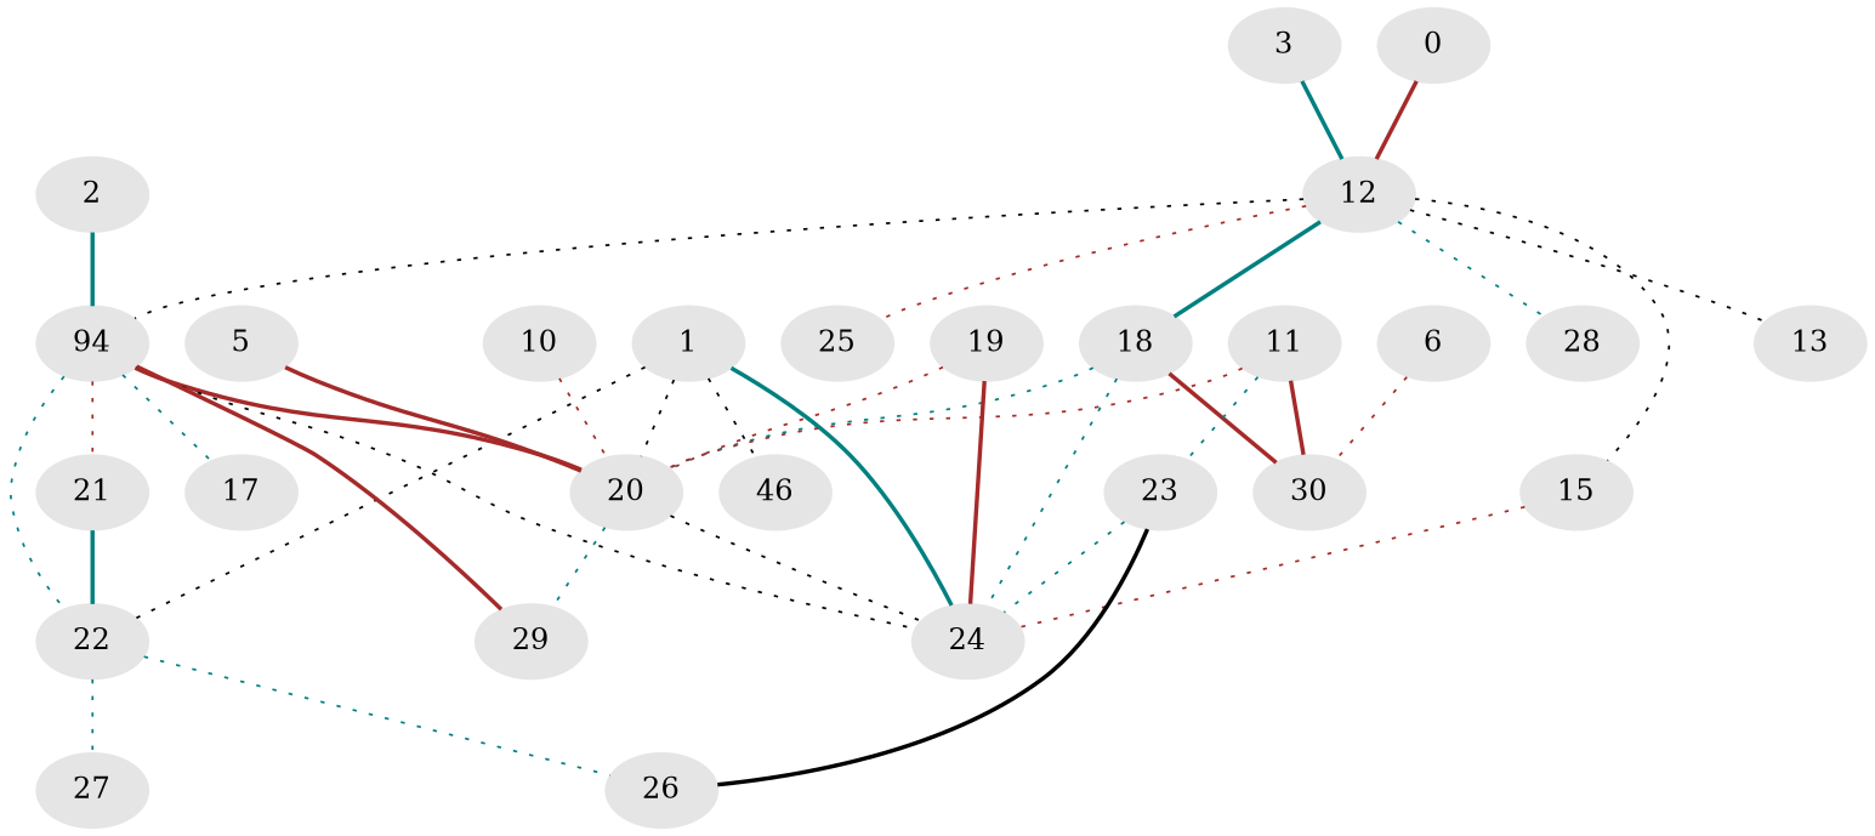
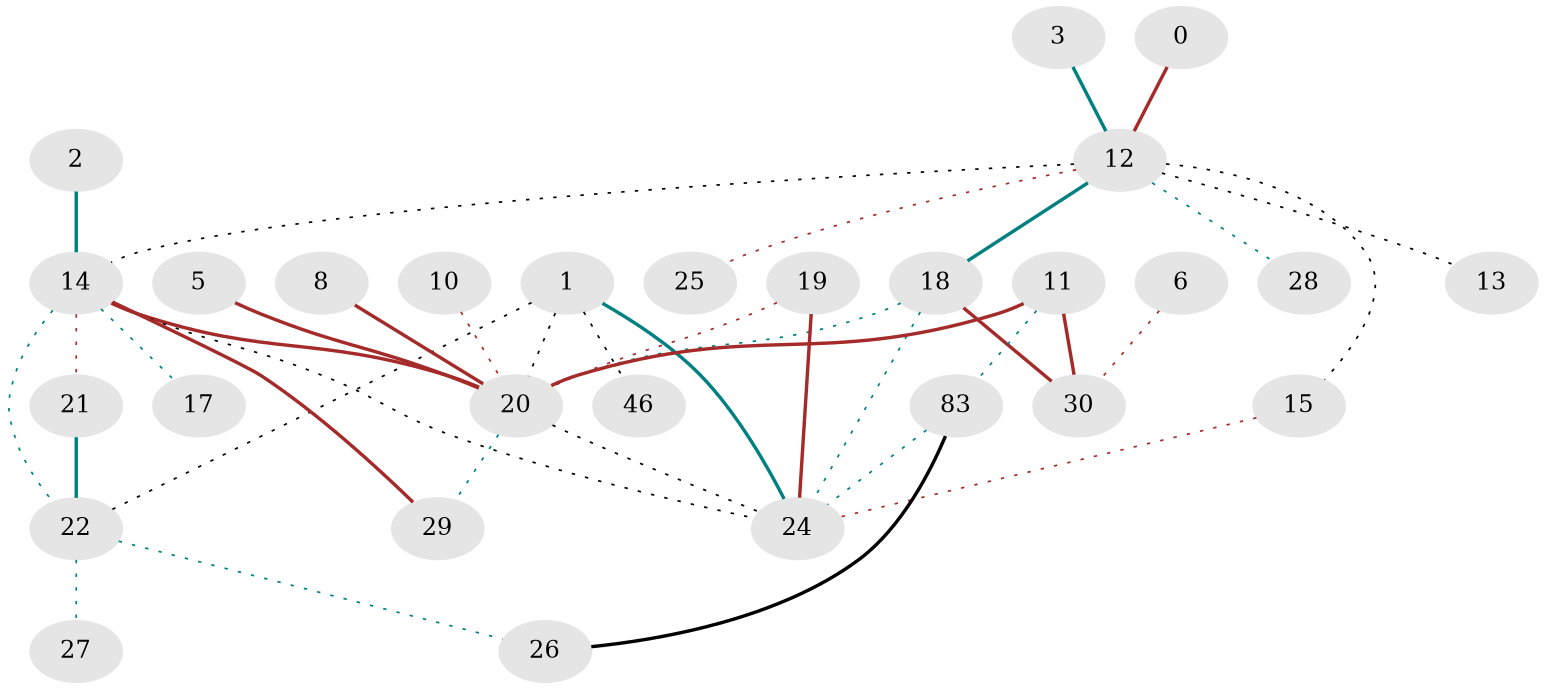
  graph {
    node [color=gray90 style=filled]
    edge [color=teal style=dotted weight=1.0]
    n1 [label=46]
    1
    20
    22
    24
    29
    26
    27
    2
-   14 [label=94]
+   14
    17
    21
    3
    12
    13
    15
    18
    25
    28
    5
    6
    30
    n23 [label=0]
+   8
    10
    11
-   23
+   23 [label=83]
    19
    1 -- n1 [color=black]
    1 -- 20 [color=black]
    1 -- 22 [color=black]
    1 -- 24 [style=bold]
    20 -- 24 [color=black]
    20 -- 29
    22 -- 26
    22 -- 27
    2 -- 14 [style=bold]
    14 -- 20 [color=brown style=bold]
    14 -- 22
    14 -- 24 [color=black]
    14 -- 29 [color=brown style=bold]
    14 -- 17
    14 -- 21 [color=brown]
    21 -- 22 [style=bold weight=2.0]
    3 -- 12 [style=bold]
    12 -- 14 [color=black]
    12 -- 13 [color=black]
    12 -- 15 [color=black]
    12 -- 18 [style=bold]
    12 -- 25 [color=brown]
    12 -- 28
    15 -- 24 [color=brown]
    18 -- 20
    18 -- 24
    18 -- 30 [color=brown style=bold]
    5 -- 20 [color=brown style=bold]
    6 -- 30 [color=brown]
    n23 -- 12 [color=brown style=bold]
+   8 -- 20 [color=brown style=bold]
    10 -- 20 [color=brown]
-   11 -- 20 [color=brown]
+   11 -- 20 [color=brown style=bold]
    11 -- 30 [color=brown style=bold]
    11 -- 23
    23 -- 24
    23 -- 26 [color=black style=bold]
    19 -- 20 [color=brown]
    19 -- 24 [color=brown style=bold]
  }
